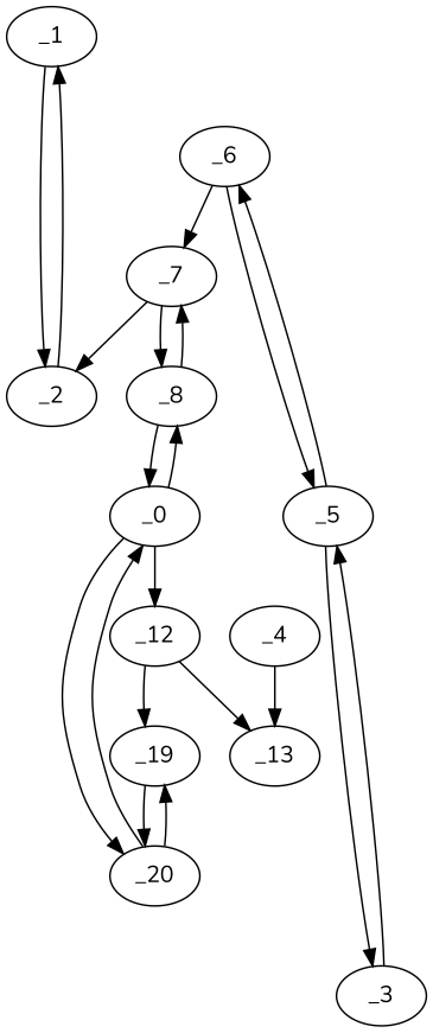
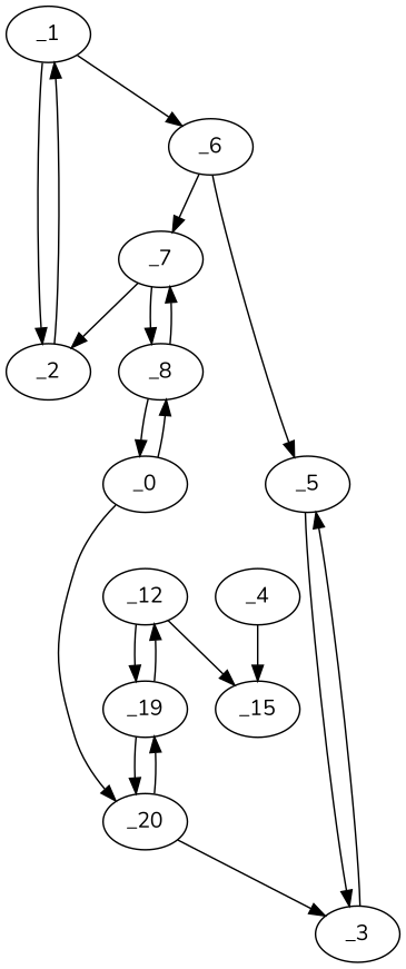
  digraph {
    fontname=Nunito
    node [fontname=Nunito y=140.000000]
    edge [fontname=Nunito]
    _1 [x=65.000000 y=50.000000]
    _2 [x=40.000000 y=60.000000]
    _3 [x=81.000000 y=72.000000]
    _5 [x=89.000000 y=84.000000]
    _6 [x=97.000000 y=97.000000]
    _7 [x=80.000000 y=96.000000]
    _4 [x=85.000000 y=127.000000]
-   _13 [x=78.000000]
+   _13 [x=78.000000 label=_15]
    _12 [x=63.000000]
    n10 [label=_19 x=52.000000 y=131.000000]
    _8 [x=68.000000 y=104.000000]
    n12 [label=_0 x=54.000000 y=109.000000]
    n13 [label=_20 x=59.000000 y=122.000000]
    _1 -> _2 [angle=2.761086 orient=0.371391]
    _2 -> _1 [angle=-0.380506 orient=-0.371391]
    _3 -> _5 [angle=0.982794 orient=0.832050]
    _5 -> _3 [angle=-2.158799 orient=-0.832050]
-   _5 -> _6 [angle=1.019141 orient=0.851658]
+   _1 -> _6 [angle=1.019141 orient=0.851658]
    _6 -> _5 [angle=-2.122451 orient=-0.851658]
    _6 -> _7 [angle=-3.082837 orient=-0.058722]
    _7 -> _2 [angle=0.058756 orient=0.058722]
    _7 -> _8 [angle=2.553590 orient=0.554700]
    _4 -> _13 [angle=2.064738 orient=0.880471]
    _12 -> _13 [angle=0.000000 orient=0.000000]
    _12 -> n10 [angle=-2.455863 orient=-0.633238]
-   n12 -> _12 [angle=0.685730 orient=0.633238]
+   n10 -> _12 [angle=0.685730 orient=0.633238]
    n10 -> n13 [angle=-0.909753 orient=-0.789352]
    _8 -> _7 [angle=-0.588003 orient=-0.554700]
    _8 -> n12 [angle=2.798569 orient=0.336336]
    n12 -> _8 [angle=-0.343024 orient=-0.336336]
    n12 -> n13 [angle=1.203622 orient=0.933346]
    n13 -> n10 [angle=2.231839 orient=0.789352]
-   n13 -> n12 [angle=-1.937970 orient=-0.933346]
+   n13 -> _3 [angle=-1.937970 orient=-0.933346]
  }
